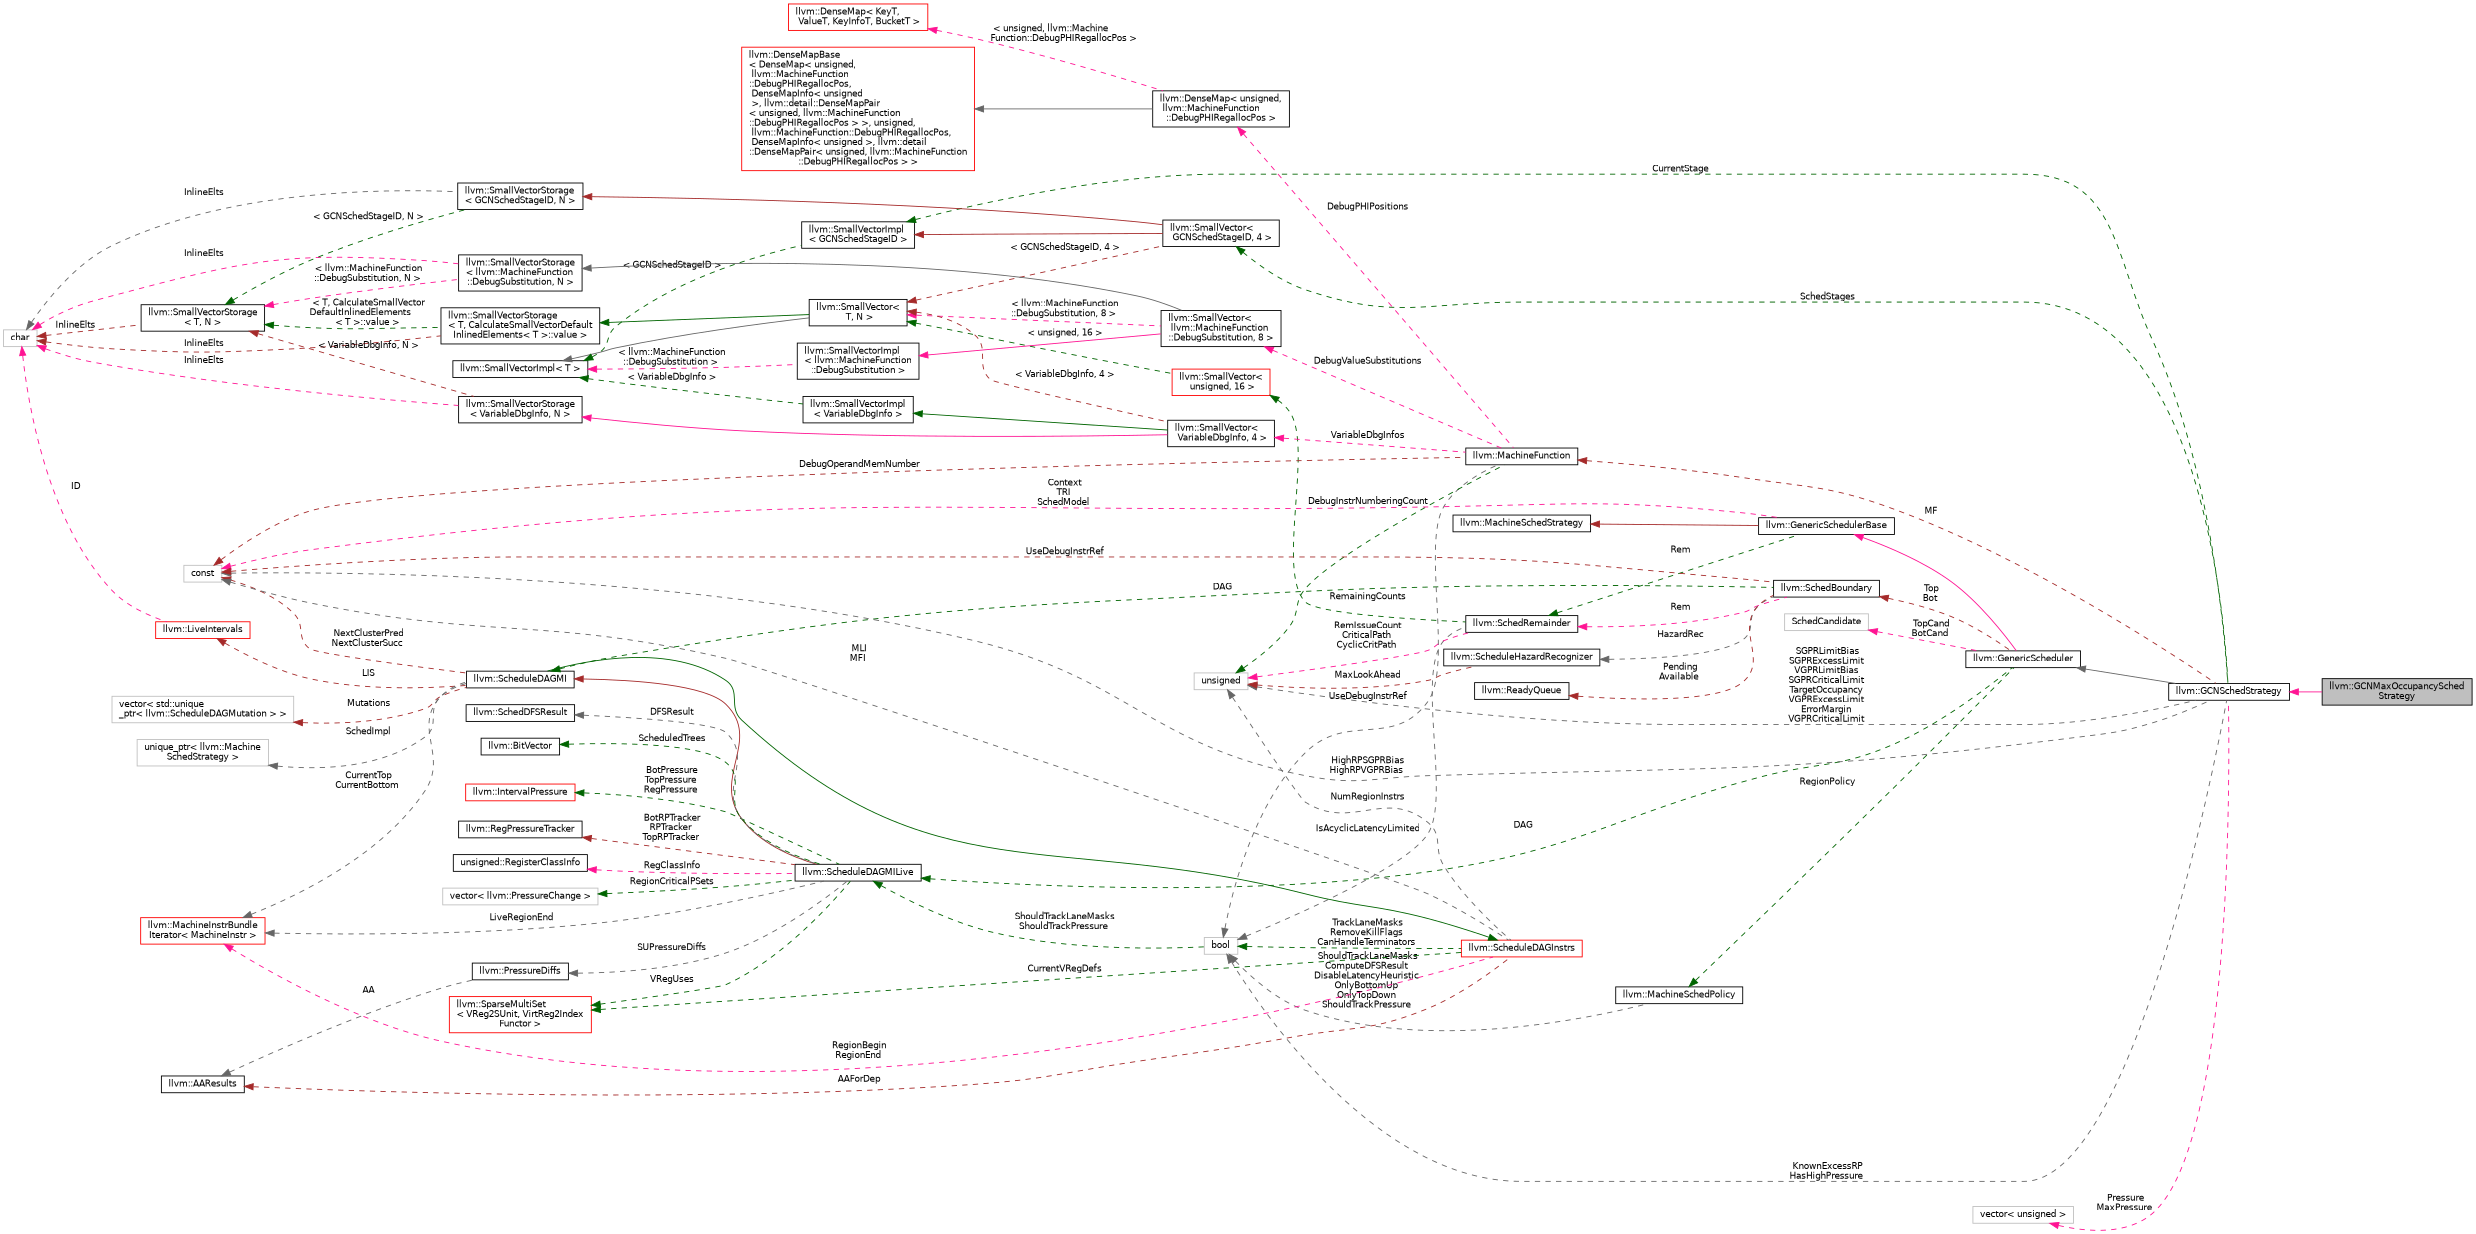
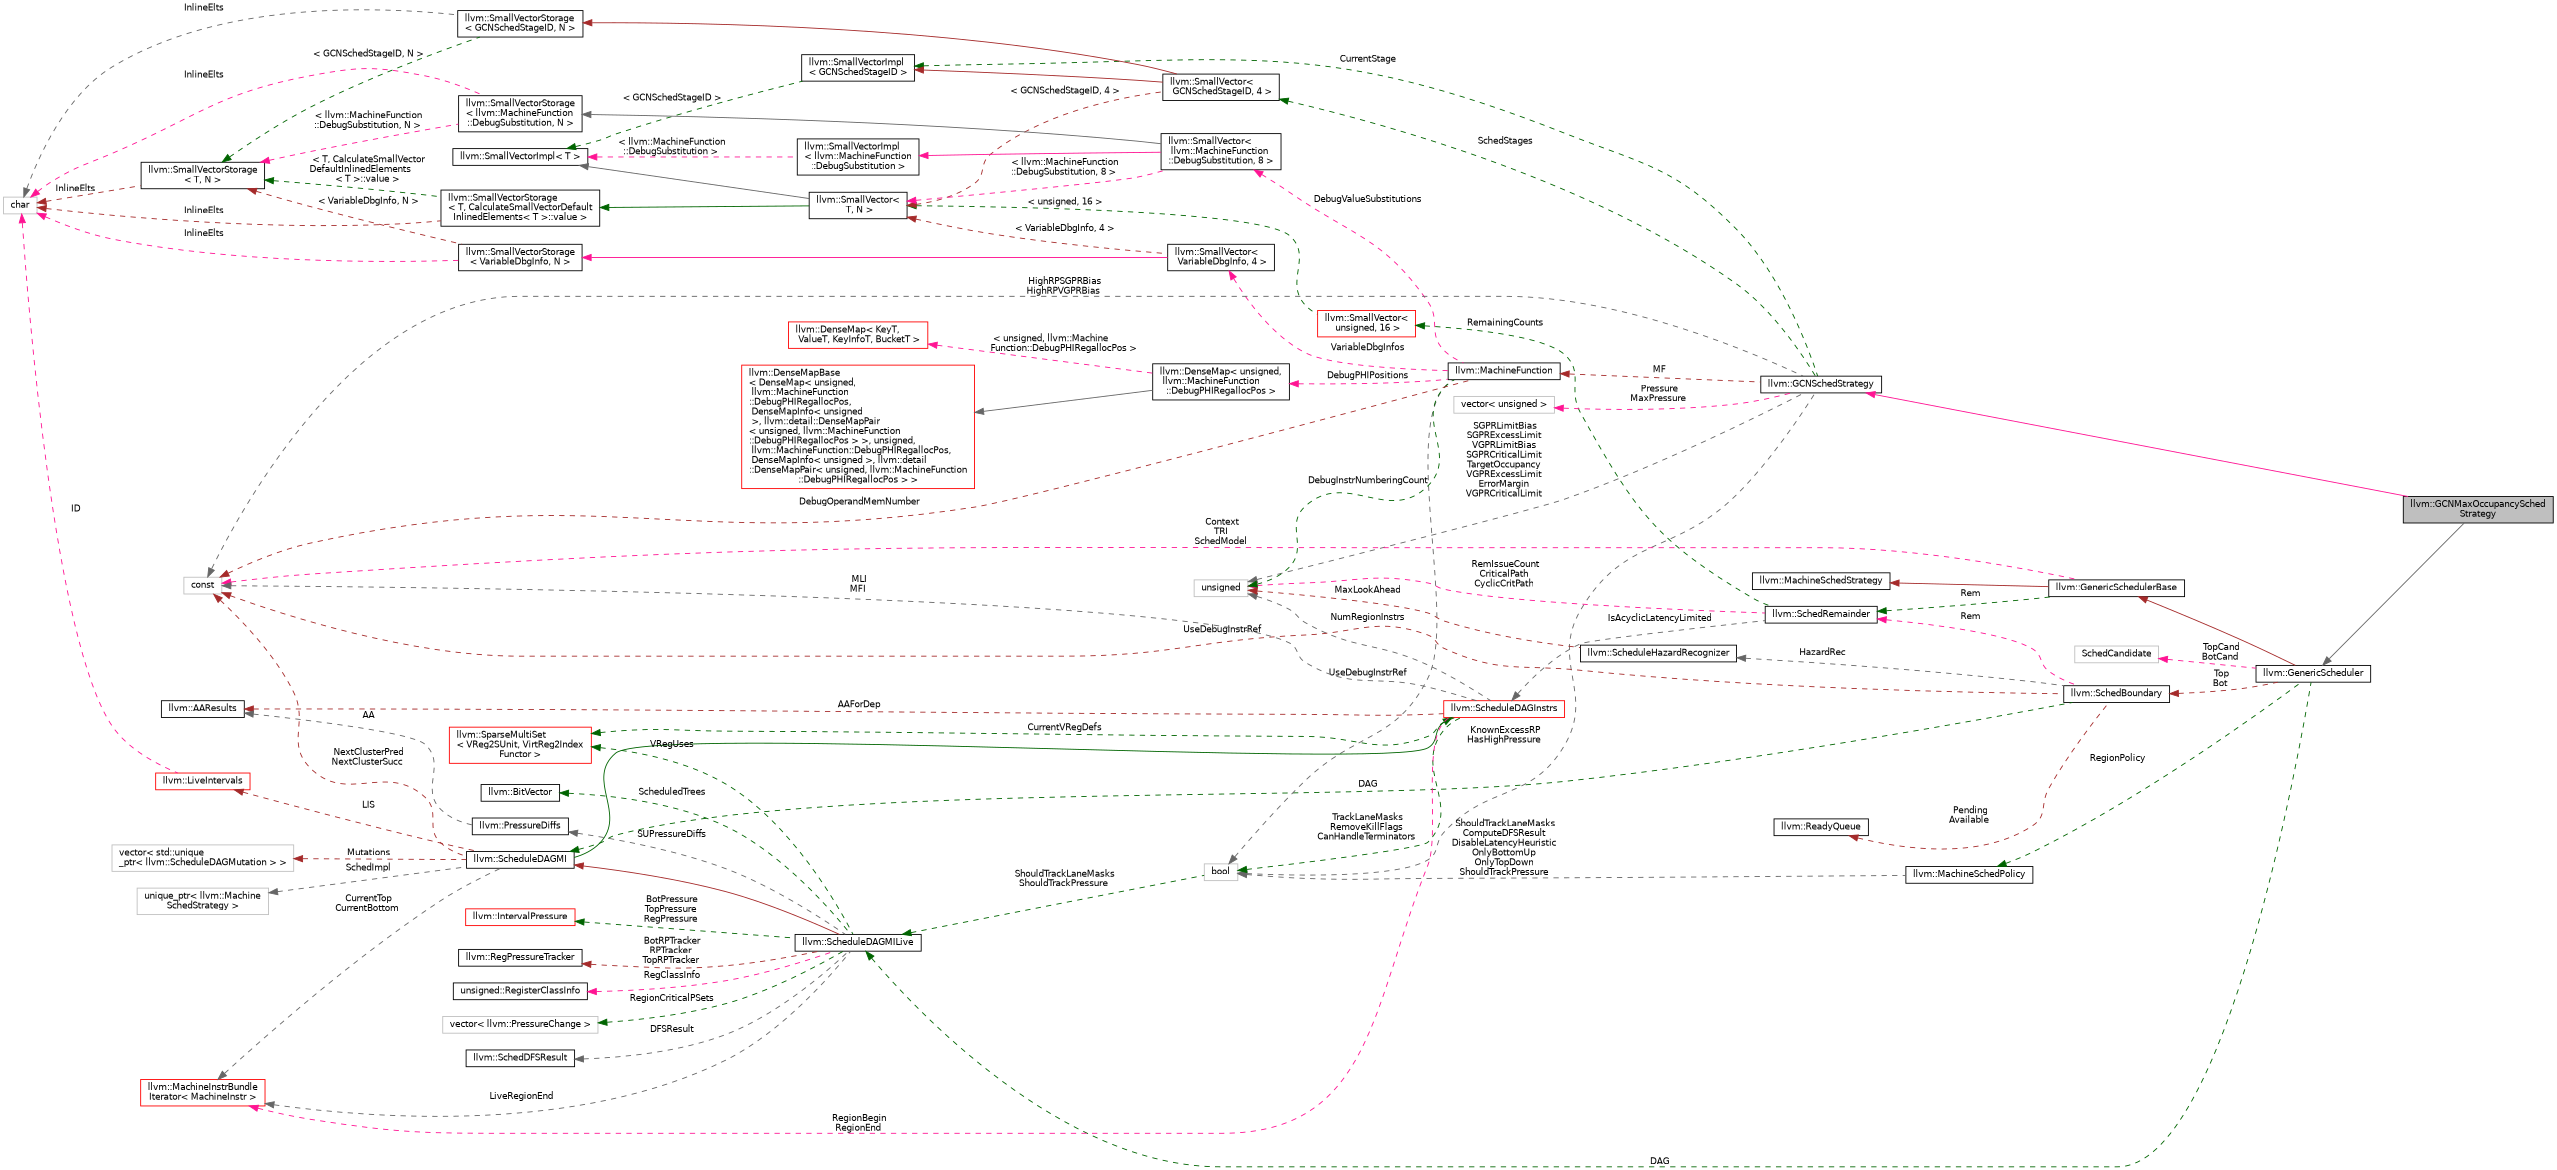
  digraph {
    rankdir=LR
    node [color=black fontname=Helvetica fontsize=10 shape=record]
    edge [color=darkgreen dir=back fontname=Helvetica fontsize=10 labelfontname=Helvetica labelfontsize=10 style=dashed]
    n1 [fillcolor=grey75 fontcolor=black height=0.2 label="llvm::GCNMaxOccupancySched\lStrategy" style=filled width=0.4]
    n2 [height=0.2 label="llvm::GCNSchedStrategy" width=0.4]
    n3 [height=0.2 label="llvm::GenericScheduler" width=0.4]
    n4 [height=0.2 label="llvm::GenericSchedulerBase" width=0.4]
    n5 [height=0.2 label="llvm::MachineSchedStrategy" width=0.4]
    n6 [height=0.2 label="llvm::SchedRemainder" width=0.4]
    n7 [height=0.2 label="llvm::SchedBoundary" width=0.4]
    n8 [color=red height=0.2 label="llvm::SmallVector\<\l unsigned, 16 \>" width=0.4]
    n9 [height=0.2 label="llvm::SmallVector\<\l T, N \>" width=0.4]
    n10 [height=0.2 label="llvm::SmallVector\<\l GCNSchedStageID, 4 \>" width=0.4]
    n11 [height=0.2 label="llvm::SmallVector\<\l llvm::MachineFunction\l::DebugSubstitution, 8 \>" width=0.4]
    n12 [height=0.2 label="llvm::SmallVector\<\l VariableDbgInfo, 4 \>" width=0.4]
    n13 [height=0.2 label="llvm::MachineFunction" width=0.4]
    n14 [height=0.2 label="llvm::SmallVectorImpl\< T \>" width=0.4]
    n15 [height=0.2 label="llvm::SmallVectorImpl\l\< GCNSchedStageID \>" width=0.4]
    n16 [height=0.2 label="llvm::SmallVectorImpl\l\< llvm::MachineFunction\l::DebugSubstitution \>" width=0.4]
-   n17 [height=0.2 label="llvm::SmallVectorImpl\l\< VariableDbgInfo \>" width=0.4]
    n18 [height=0.2 label="llvm::SmallVectorStorage\l\< T, CalculateSmallVectorDefault\lInlinedElements\< T \>::value \>" width=0.4]
    n19 [color=grey75 height=0.2 label=char width=0.4]
    n20 [height=0.2 label="llvm::SmallVectorStorage\l\< T, N \>" width=0.4]
    n21 [color=red height=0.2 label="llvm::LiveIntervals" width=0.4]
    n22 [height=0.2 label="llvm::SmallVectorStorage\l\< GCNSchedStageID, N \>" width=0.4]
    n23 [height=0.2 label="llvm::SmallVectorStorage\l\< llvm::MachineFunction\l::DebugSubstitution, N \>" width=0.4]
    n24 [height=0.2 label="llvm::SmallVectorStorage\l\< VariableDbgInfo, N \>" width=0.4]
    n25 [height=0.2 label="llvm::ScheduleDAGMI" width=0.4]
    n26 [color=grey75 height=0.2 label=bool width=0.4]
    n27 [height=0.2 label="llvm::MachineSchedPolicy" width=0.4]
    n28 [color=red height=0.2 label="llvm::ScheduleDAGInstrs" width=0.4]
    n29 [height=0.2 label="llvm::ScheduleDAGMILive" width=0.4]
    n30 [color=grey75 height=0.2 label=unsigned width=0.4]
    n31 [height=0.2 label="llvm::ScheduleHazardRecognizer" width=0.4]
    n32 [color=grey75 height=0.2 label=const width=0.4]
    n33 [color=red height=0.2 label="llvm::MachineInstrBundle\lIterator\< MachineInstr \>" width=0.4]
    n34 [height=0.2 label="llvm::AAResults" width=0.4]
    n35 [height=0.2 label="llvm::PressureDiffs" width=0.4]
    n36 [color=red height=0.2 label="llvm::SparseMultiSet\l\< VReg2SUnit, VirtReg2Index\lFunctor \>" width=0.4]
    n37 [color=grey75 height=0.2 label="vector\< std::unique\l_ptr\< llvm::ScheduleDAGMutation \> \>" width=0.4]
    n38 [color=grey75 height=0.2 label="unique_ptr\< llvm::Machine\lSchedStrategy \>" width=0.4]
    n39 [color=red height=0.2 label="llvm::IntervalPressure" width=0.4]
    n40 [height=0.2 label="llvm::RegPressureTracker" width=0.4]
    n41 [height=0.2 label="unsigned::RegisterClassInfo" width=0.4]
    n42 [color=grey75 height=0.2 label="vector\< llvm::PressureChange \>" width=0.4]
    n43 [height=0.2 label="llvm::SchedDFSResult" width=0.4]
    n44 [height=0.2 label="llvm::BitVector" width=0.4]
    n45 [height=0.2 label="llvm::ReadyQueue" width=0.4]
    n46 [color=grey75 height=0.2 label=SchedCandidate width=0.4]
    n47 [height=0.2 label="llvm::DenseMap\< unsigned,\l llvm::MachineFunction\l::DebugPHIRegallocPos \>" width=0.4]
    n48 [color=red height=0.2 label="llvm::DenseMapBase\l\< DenseMap\< unsigned,\l llvm::MachineFunction\l::DebugPHIRegallocPos,\l DenseMapInfo\< unsigned\l \>, llvm::detail::DenseMapPair\l\< unsigned, llvm::MachineFunction\l::DebugPHIRegallocPos \> \>, unsigned,\l llvm::MachineFunction::DebugPHIRegallocPos,\l DenseMapInfo\< unsigned \>, llvm::detail\l::DenseMapPair\< unsigned, llvm::MachineFunction\l::DebugPHIRegallocPos \> \>" width=0.4]
    n49 [color=red height=0.2 label="llvm::DenseMap\< KeyT,\l ValueT, KeyInfoT, BucketT \>" width=0.4]
    n50 [color=grey75 height=0.2 label="vector\< unsigned \>" width=0.4]
    n2 -> n1 [color=deeppink style=solid]
-   n3 -> n2 [color=gray40 style=solid]
-   n4 -> n3 [color=deeppink style=solid]
+   n3 -> n1 [color=gray40 style=solid]
+   n4 -> n3 [color=brown style=solid]
    n5 -> n4 [color=brown style=solid]
    n6 -> n4 [label=" Rem"]
    n6 -> n7 [color=deeppink label=" Rem"]
    n7 -> n3 [color=brown label=" Top\nBot"]
    n8 -> n6 [label=" RemainingCounts"]
    n9 -> n8 [label=" \< unsigned, 16 \>"]
    n9 -> n10 [color=brown label=" \< GCNSchedStageID, 4 \>"]
    n9 -> n11 [color=deeppink label=" \< llvm::MachineFunction\l::DebugSubstitution, 8 \>"]
    n9 -> n12 [color=brown label=" \< VariableDbgInfo, 4 \>"]
    n10 -> n2 [label=" SchedStages"]
    n11 -> n13 [color=deeppink label=" DebugValueSubstitutions"]
    n12 -> n13 [color=deeppink label=" VariableDbgInfos"]
    n13 -> n2 [color=brown label=" MF"]
    n14 -> n9 [color=gray40 style=solid]
    n14 -> n15 [label=" \< GCNSchedStageID \>"]
    n14 -> n16 [color=deeppink label=" \< llvm::MachineFunction\l::DebugSubstitution \>"]
-   n14 -> n17 [label=" \< VariableDbgInfo \>"]
    n15 -> n2 [label=" CurrentStage"]
    n15 -> n10 [color=brown style=solid]
    n16 -> n11 [color=deeppink style=solid]
-   n17 -> n12 [style=solid]
    n18 -> n9 [style=solid]
    n19 -> n18 [color=brown label=" InlineElts"]
    n19 -> n20 [color=brown label=" InlineElts"]
    n19 -> n21 [color=deeppink label=" ID"]
    n19 -> n22 [color=gray40 label=" InlineElts"]
    n19 -> n23 [color=deeppink label=" InlineElts"]
    n19 -> n24 [color=deeppink label=" InlineElts"]
    n20 -> n18 [label=" \< T, CalculateSmallVector\lDefaultInlinedElements\l\< T \>::value \>"]
    n20 -> n22 [label=" \< GCNSchedStageID, N \>"]
    n20 -> n23 [color=deeppink label=" \< llvm::MachineFunction\l::DebugSubstitution, N \>"]
    n20 -> n24 [color=brown label=" \< VariableDbgInfo, N \>"]
    n21 -> n25 [color=brown label=" LIS"]
    n22 -> n10 [color=brown style=solid]
    n23 -> n11 [color=gray40 style=solid]
    n24 -> n12 [color=deeppink style=solid]
    n25 -> n7 [label=" DAG"]
    n25 -> n29 [color=brown style=solid]
    n26 -> n2 [color=gray40 label=" KnownExcessRP\nHasHighPressure"]
-   n26 -> n6 [color=gray40 label=" IsAcyclicLatencyLimited"]
+   n28 -> n6 [color=gray40 label=" IsAcyclicLatencyLimited"]
    n26 -> n13 [color=gray40 label=" UseDebugInstrRef"]
    n26 -> n27 [color=gray40 label=" ShouldTrackLaneMasks\nComputeDFSResult\nDisableLatencyHeuristic\nOnlyBottomUp\nOnlyTopDown\nShouldTrackPressure"]
    n26 -> n28 [label=" TrackLaneMasks\nRemoveKillFlags\nCanHandleTerminators"]
    n27 -> n3 [label=" RegionPolicy"]
    n28 -> n25 [style=solid]
    n29 -> n3 [label=" DAG"]
    n29 -> n26 [label=" ShouldTrackLaneMasks\nShouldTrackPressure"]
    n30 -> n2 [color=gray40 label=" SGPRLimitBias\nSGPRExcessLimit\nVGPRLimitBias\nSGPRCriticalLimit\nTargetOccupancy\nVGPRExcessLimit\nErrorMargin\nVGPRCriticalLimit"]
    n30 -> n6 [color=deeppink label=" RemIssueCount\nCriticalPath\nCyclicCritPath"]
    n30 -> n13 [label=" DebugInstrNumberingCount"]
    n30 -> n28 [color=gray40 label=" NumRegionInstrs"]
    n30 -> n31 [color=brown label=" MaxLookAhead"]
    n31 -> n7 [color=gray40 label=" HazardRec"]
    n32 -> n2 [color=gray40 label=" HighRPSGPRBias\nHighRPVGPRBias"]
    n32 -> n4 [color=deeppink label=" Context\nTRI\nSchedModel"]
    n32 -> n7 [color=brown label=" UseDebugInstrRef"]
    n32 -> n13 [color=brown label=" DebugOperandMemNumber"]
    n32 -> n25 [color=brown label=" NextClusterPred\nNextClusterSucc"]
    n32 -> n28 [color=gray40 label=" MLI\nMFI"]
    n33 -> n25 [color=gray40 label=" CurrentTop\nCurrentBottom"]
    n33 -> n28 [color=deeppink label=" RegionBegin\nRegionEnd"]
    n33 -> n29 [color=gray40 label=" LiveRegionEnd"]
    n34 -> n28 [color=brown label=" AAForDep"]
    n34 -> n35 [color=gray40 label=" AA"]
    n35 -> n29 [color=gray40 label=" SUPressureDiffs"]
    n36 -> n28 [label=" CurrentVRegDefs"]
    n36 -> n29 [label=" VRegUses"]
    n37 -> n25 [color=brown label=" Mutations"]
    n38 -> n25 [color=gray40 label=" SchedImpl"]
    n39 -> n29 [label=" BotPressure\nTopPressure\nRegPressure"]
    n40 -> n29 [color=brown label=" BotRPTracker\nRPTracker\nTopRPTracker"]
    n41 -> n29 [color=deeppink label=" RegClassInfo"]
    n42 -> n29 [label=" RegionCriticalPSets"]
    n43 -> n29 [color=gray40 label=" DFSResult"]
    n44 -> n29 [label=" ScheduledTrees"]
    n45 -> n7 [color=brown label=" Pending\nAvailable"]
    n46 -> n3 [color=deeppink label=" TopCand\nBotCand"]
    n47 -> n13 [color=deeppink label=" DebugPHIPositions"]
    n48 -> n47 [color=gray40 style=solid]
    n49 -> n47 [color=deeppink label=" \< unsigned, llvm::Machine\lFunction::DebugPHIRegallocPos \>"]
    n50 -> n2 [color=deeppink label=" Pressure\nMaxPressure"]
  }
